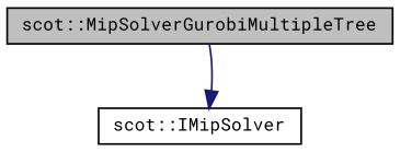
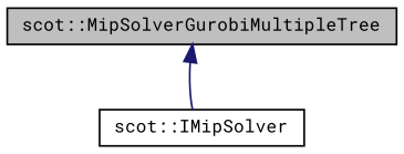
  digraph {
    fontname="Roboto Mono"
    node [color=black fontname="Roboto Mono" fontsize=10 shape=record style=filled]
    n1 [fillcolor=grey75 fontcolor=black height=0.2 label="scot::MipSolverGurobiMultipleTree" width=0.4]
    n2 [fillcolor=white height=0.2 label="scot::IMipSolver" width=0.4]
-   n2 -> n1 [color=midnightblue dir=back fontname="Roboto Mono" fontsize=10 labelfontname=Helvetica labelfontsize=10 style=solid]
+   n1 -> n2 [color=midnightblue dir=back fontname="Roboto Mono" fontsize=10 labelfontname=Helvetica labelfontsize=10 style=solid]
  }
